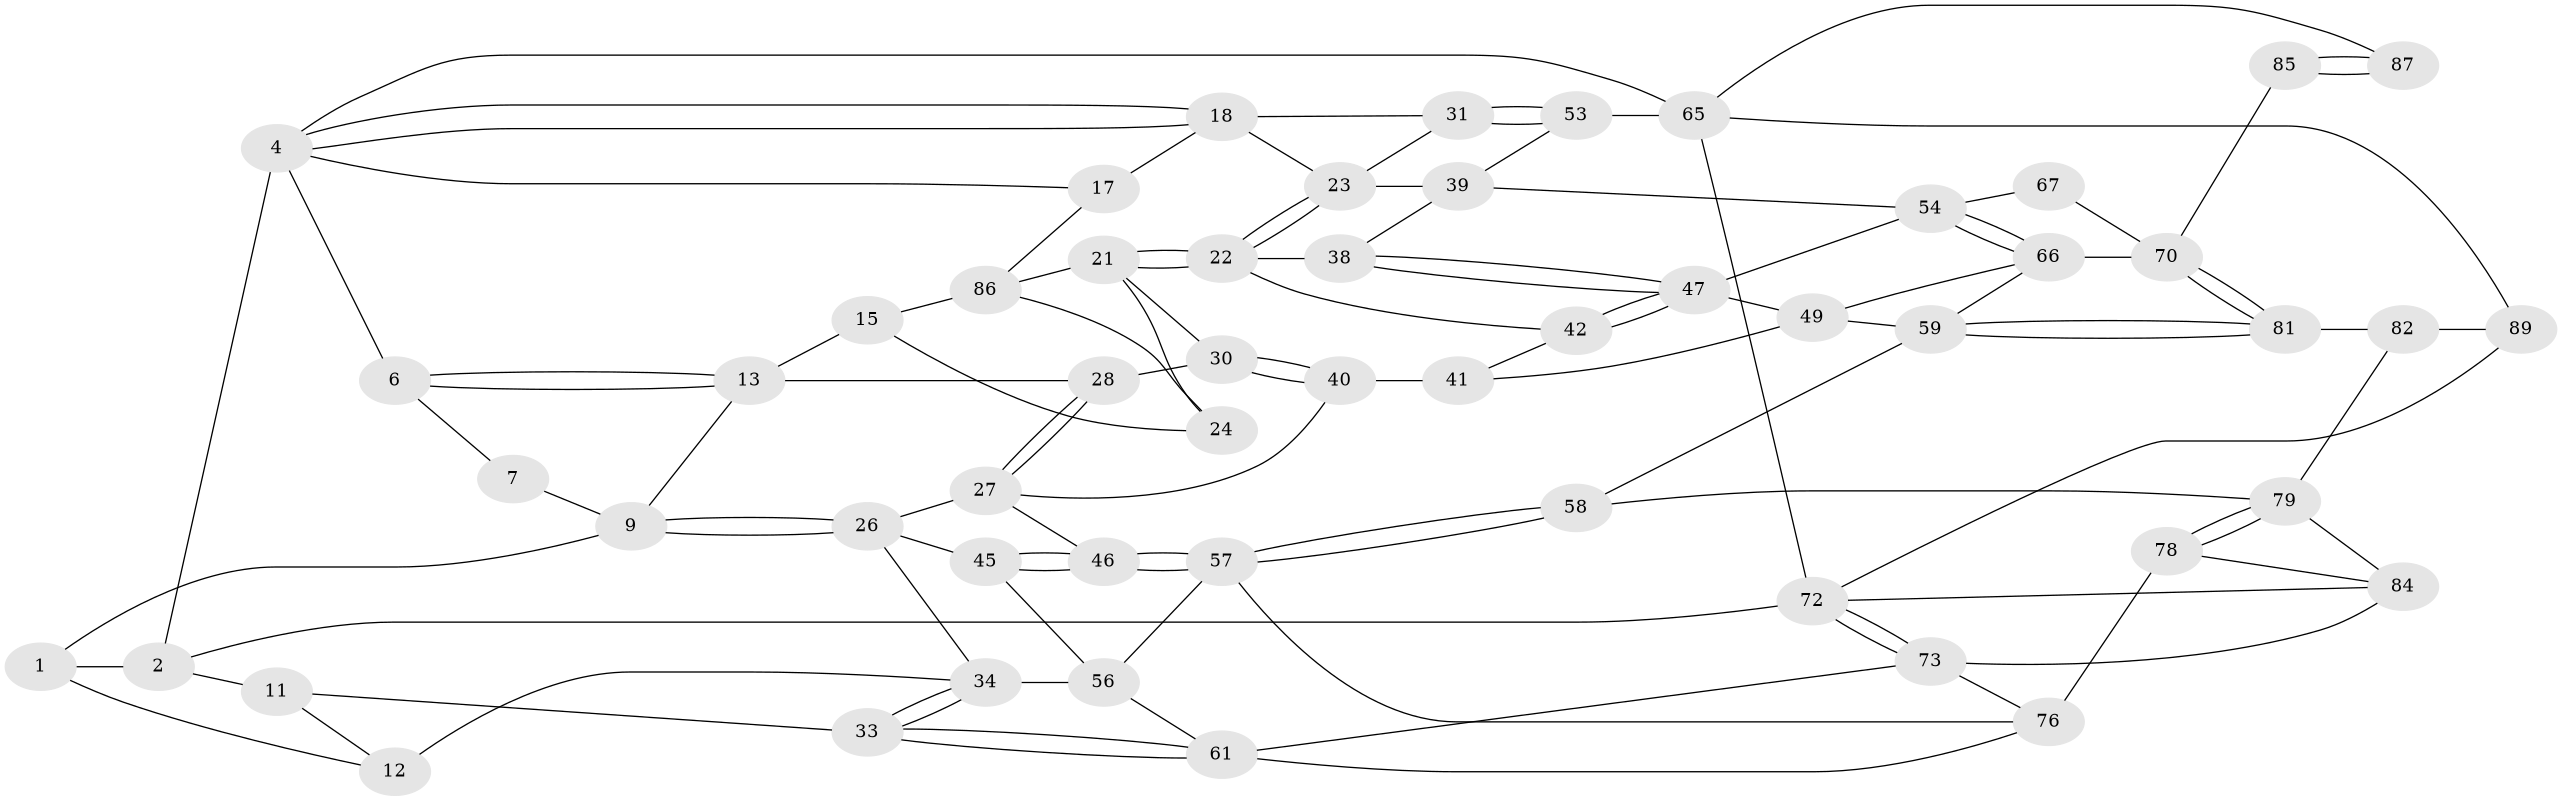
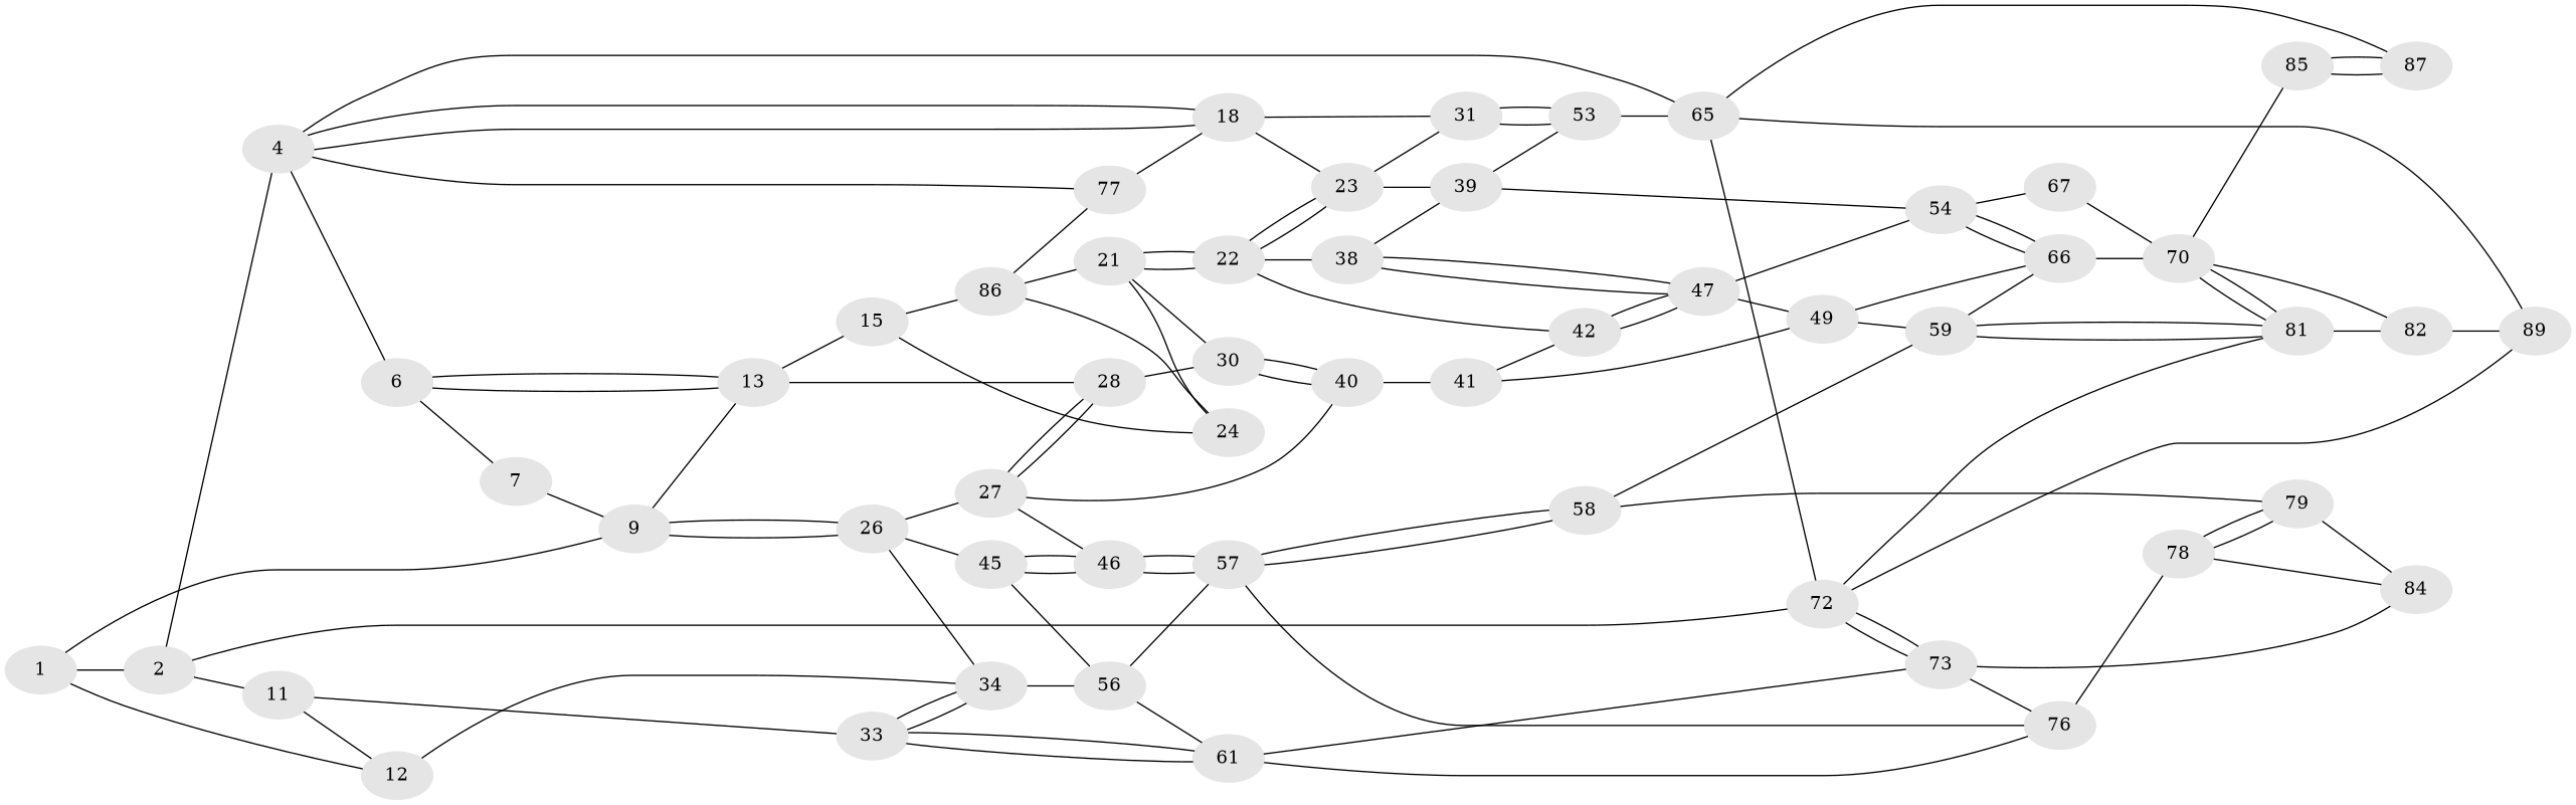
  graph {
    rankdir=LR
    node [color=gray90 style=filled]
    1 [super="+8"]
    2 [super="+3"]
    9 [super="+10"]
    12
    4 [super="+5"]
    11 [super="+25"]
    72 [super="+91"]
    13 [super="+14"]
    26 [super="+36"]
    34 [super="+35"]
    6
-   17
+   17 [label=77]
    18 [super="+19"]
    65 [super="+88"]
    33
    73 [super="+74"]
    89 [super="+92"]
    84 [super="+90"]
    7
    23 [super="+32"]
    31
    87
    15
    28
    27 [super="+43"]
    45
    61 [super="+75"]
    56 [super="+62"]
    n29 [label=86 super="+20"]
    24
    30
    21 [super="+29"]
    22 [super="+37"]
    39 [super="+52"]
    53 [super="+64"]
    38
    42
    40 [super="+44"]
    47 [super="+51"]
    54 [super="+55"]
    46
    41 [super="+48"]
    57 [super="+63"]
    76 [super="+77"]
    49 [super="+50"]
    66 [super="+69"]
    67
    59 [super="+60"]
    58
    81
    70 [super="+71"]
    79 [super="+80"]
    78
    82 [super="+83"]
    85 [super="+86"]
    1 -- 2
    1 -- 9
    1 -- 12
    2 -- 4
    2 -- 11 [weight=2]
    2 -- 72
    9 -- 13
    9 -- 26
    9 -- 26
    12 -- 34
    4 -- 6
    4 -- 17
    4 -- 18
    4 -- 18
    4 -- 65
    11 -- 12
    11 -- 33
    72 -- 73
    72 -- 73
    72 -- 89
-   72 -- 84
+   72 -- 81
    13 -- 15
    13 -- 28
    26 -- 34
    26 -- 27
    26 -- 45
    34 -- 56
    6 -- 13
    6 -- 13
    6 -- 7
    17 -- 18
    18 -- 23
    18 -- 31
    65 -- 72
    65 -- 89
    65 -- 87
    33 -- 34
    33 -- 34
    33 -- 61
    33 -- 61
    73 -- 84
    73 -- 76
    7 -- 9
    23 -- 31
    23 -- 39
    31 -- 53
    31 -- 53
    15 -- n29
    15 -- 24
    28 -- 30
    27 -- 28
    27 -- 28
    27 -- 40
    27 -- 46
    45 -- 56
    45 -- 46
    45 -- 46
    61 -- 73
    61 -- 76
    56 -- 61
    56 -- 57
    n29 -- 17
    n29 -- 24
    n29 -- 21
    30 -- 40
    30 -- 40
    21 -- 24
    21 -- 30
    21 -- 22
    21 -- 22
    22 -- 23
    22 -- 23
    22 -- 38
    22 -- 42
    39 -- 53
    39 -- 54
    53 -- 65
    38 -- 39
    38 -- 47
    38 -- 47
    42 -- 47
    42 -- 47
    40 -- 41 [weight=2]
    47 -- 54
    47 -- 49
    54 -- 66
    54 -- 66
    54 -- 67
    46 -- 57
    46 -- 57
    41 -- 42
    41 -- 49
    57 -- 76
    57 -- 58
    57 -- 58
    76 -- 78
    49 -- 66
    49 -- 59
    66 -- 70
    67 -- 70
    59 -- 66
    59 -- 81
    59 -- 81
    58 -- 59
    58 -- 79
    81 -- 82
    70 -- 81
    70 -- 81
    70 -- 85
    79 -- 84
-   79 -- 82
+   70 -- 82
    78 -- 84
    78 -- 79
    78 -- 79
    82 -- 89 [weight=2]
    85 -- 87 [weight=2]
    85 -- 87
  }
